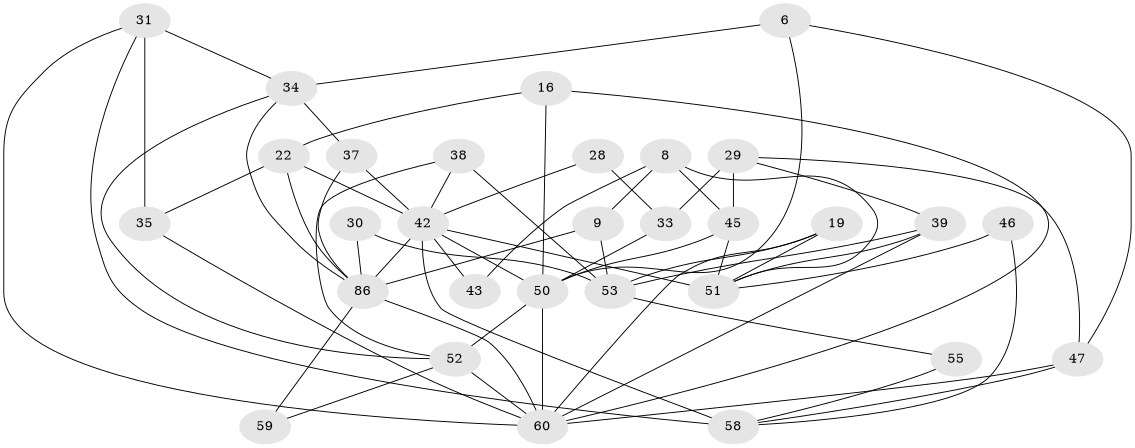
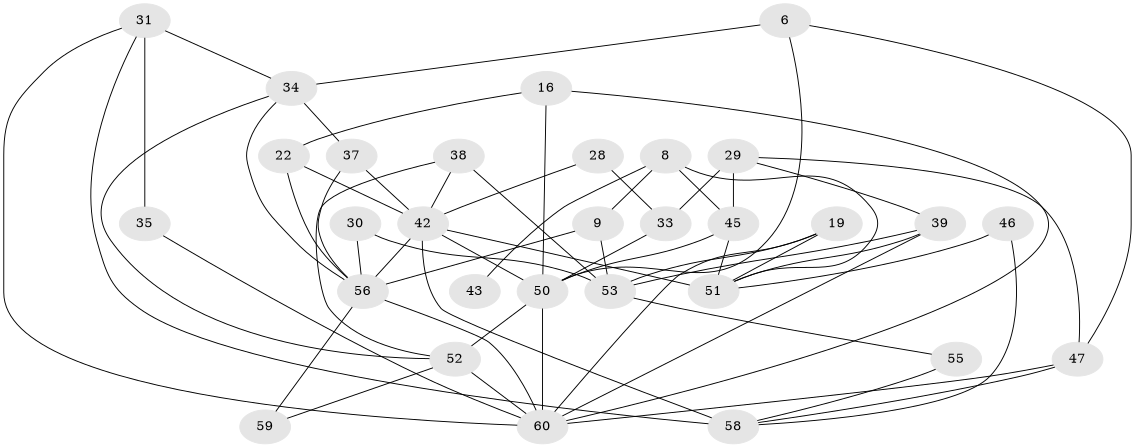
  graph {
    node [color=gray90 style=filled]
    34 [super="+5"]
-   56 [super="+18+54" label=86]
+   56 [super="+18+54"]
    37 [super="+11"]
    52 [super="+32"]
    6
    47
    50 [super="+40+26"]
    60 [super="+57+49"]
    58 [super="+17"]
    8 [super="+2"]
    9
    43 [super="+21"]
    45 [super="+44"]
    51 [super="+27+12"]
    53 [super="+48"]
    55
    59
    16
    22
    35 [super="+20"]
    42 [super="+13+7+25"]
    19 [super="+3"]
    28
    33
    29
    39 [super="+23"]
    30
    31
    38
    46
    34 -- 56 [weight=2]
    34 -- 37 [weight=2]
    34 -- 52
    56 -- 60 [weight=4]
    56 -- 59
    37 -- 56
    37 -- 42 [weight=2]
    52 -- 60 [weight=2]
    52 -- 59
    6 -- 34 [weight=2]
    6 -- 47
    6 -- 50 [weight=2]
    47 -- 60
    47 -- 58
    50 -- 52 [weight=2]
    50 -- 60 [weight=2]
    8 -- 9
    8 -- 43 [weight=2]
    8 -- 45
    8 -- 51
    9 -- 56
    9 -- 53
    45 -- 50
    45 -- 51
    53 -- 55
    55 -- 58
    16 -- 50
    16 -- 60
    16 -- 22
    22 -- 56
-   22 -- 35
    22 -- 42
    35 -- 60
    42 -- 56
    42 -- 50 [weight=3]
    42 -- 58 [weight=3]
-   42 -- 43 [weight=2]
    42 -- 51 [weight=2]
    19 -- 60 [weight=2]
    19 -- 51
    19 -- 53
    28 -- 42
    28 -- 33
    33 -- 50
    29 -- 47
    29 -- 45 [weight=2]
    29 -- 33
    29 -- 39
    39 -- 60 [weight=3]
    39 -- 51 [weight=2]
    39 -- 53
    30 -- 56
    30 -- 53
    31 -- 34
    31 -- 60
    31 -- 58
    31 -- 35 [weight=2]
    38 -- 52
    38 -- 53 [weight=2]
    38 -- 42
    46 -- 58
    46 -- 51
  }
